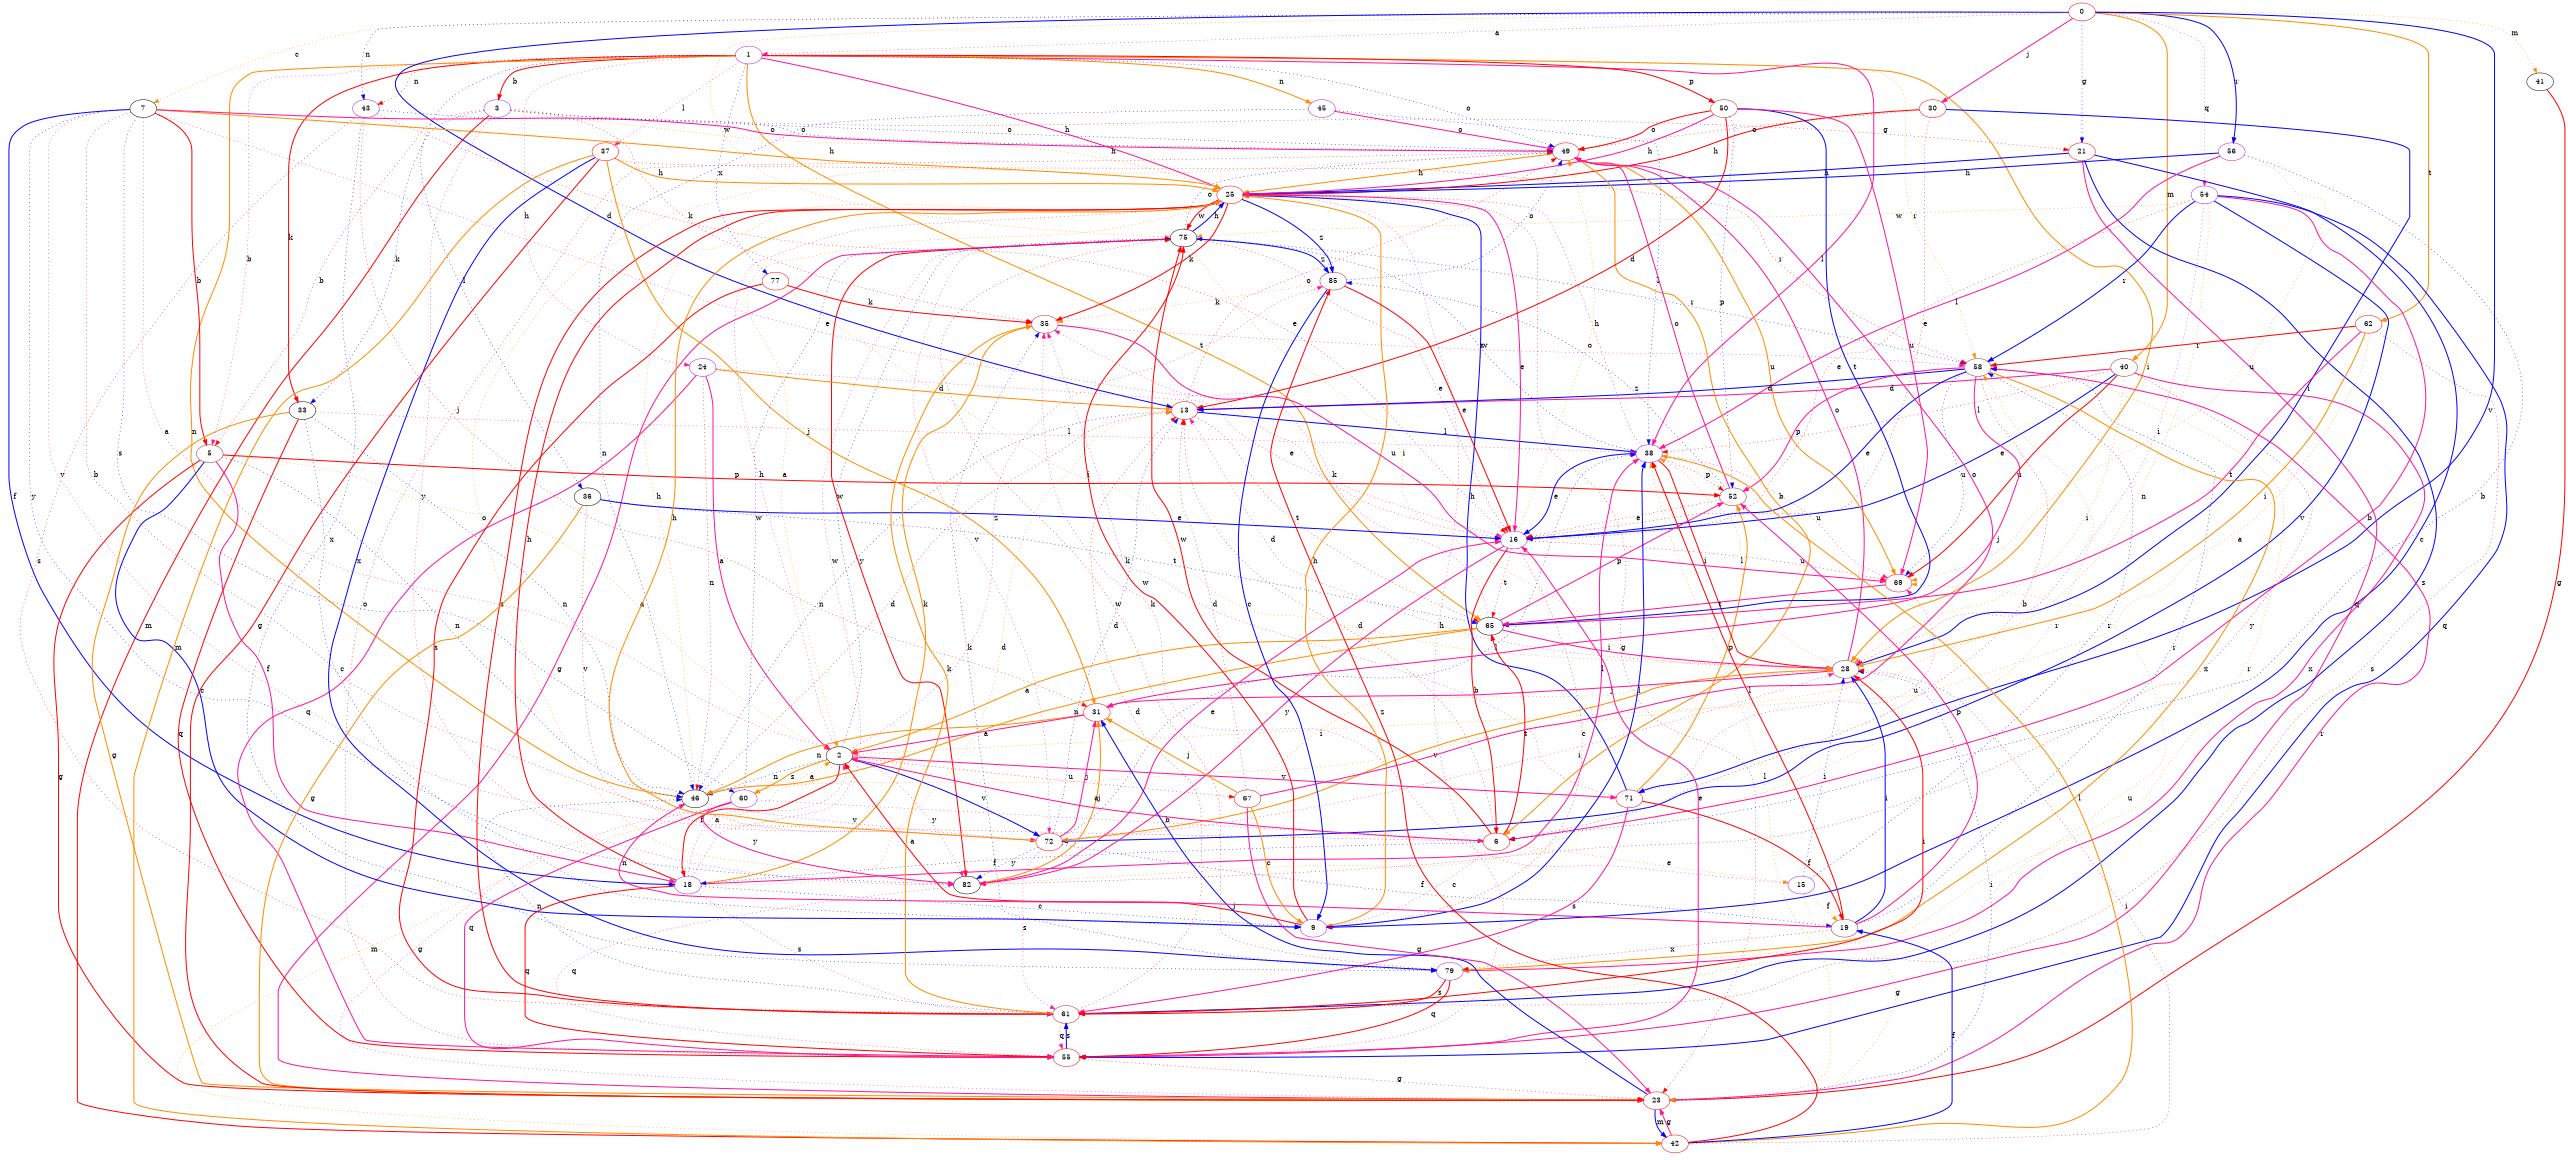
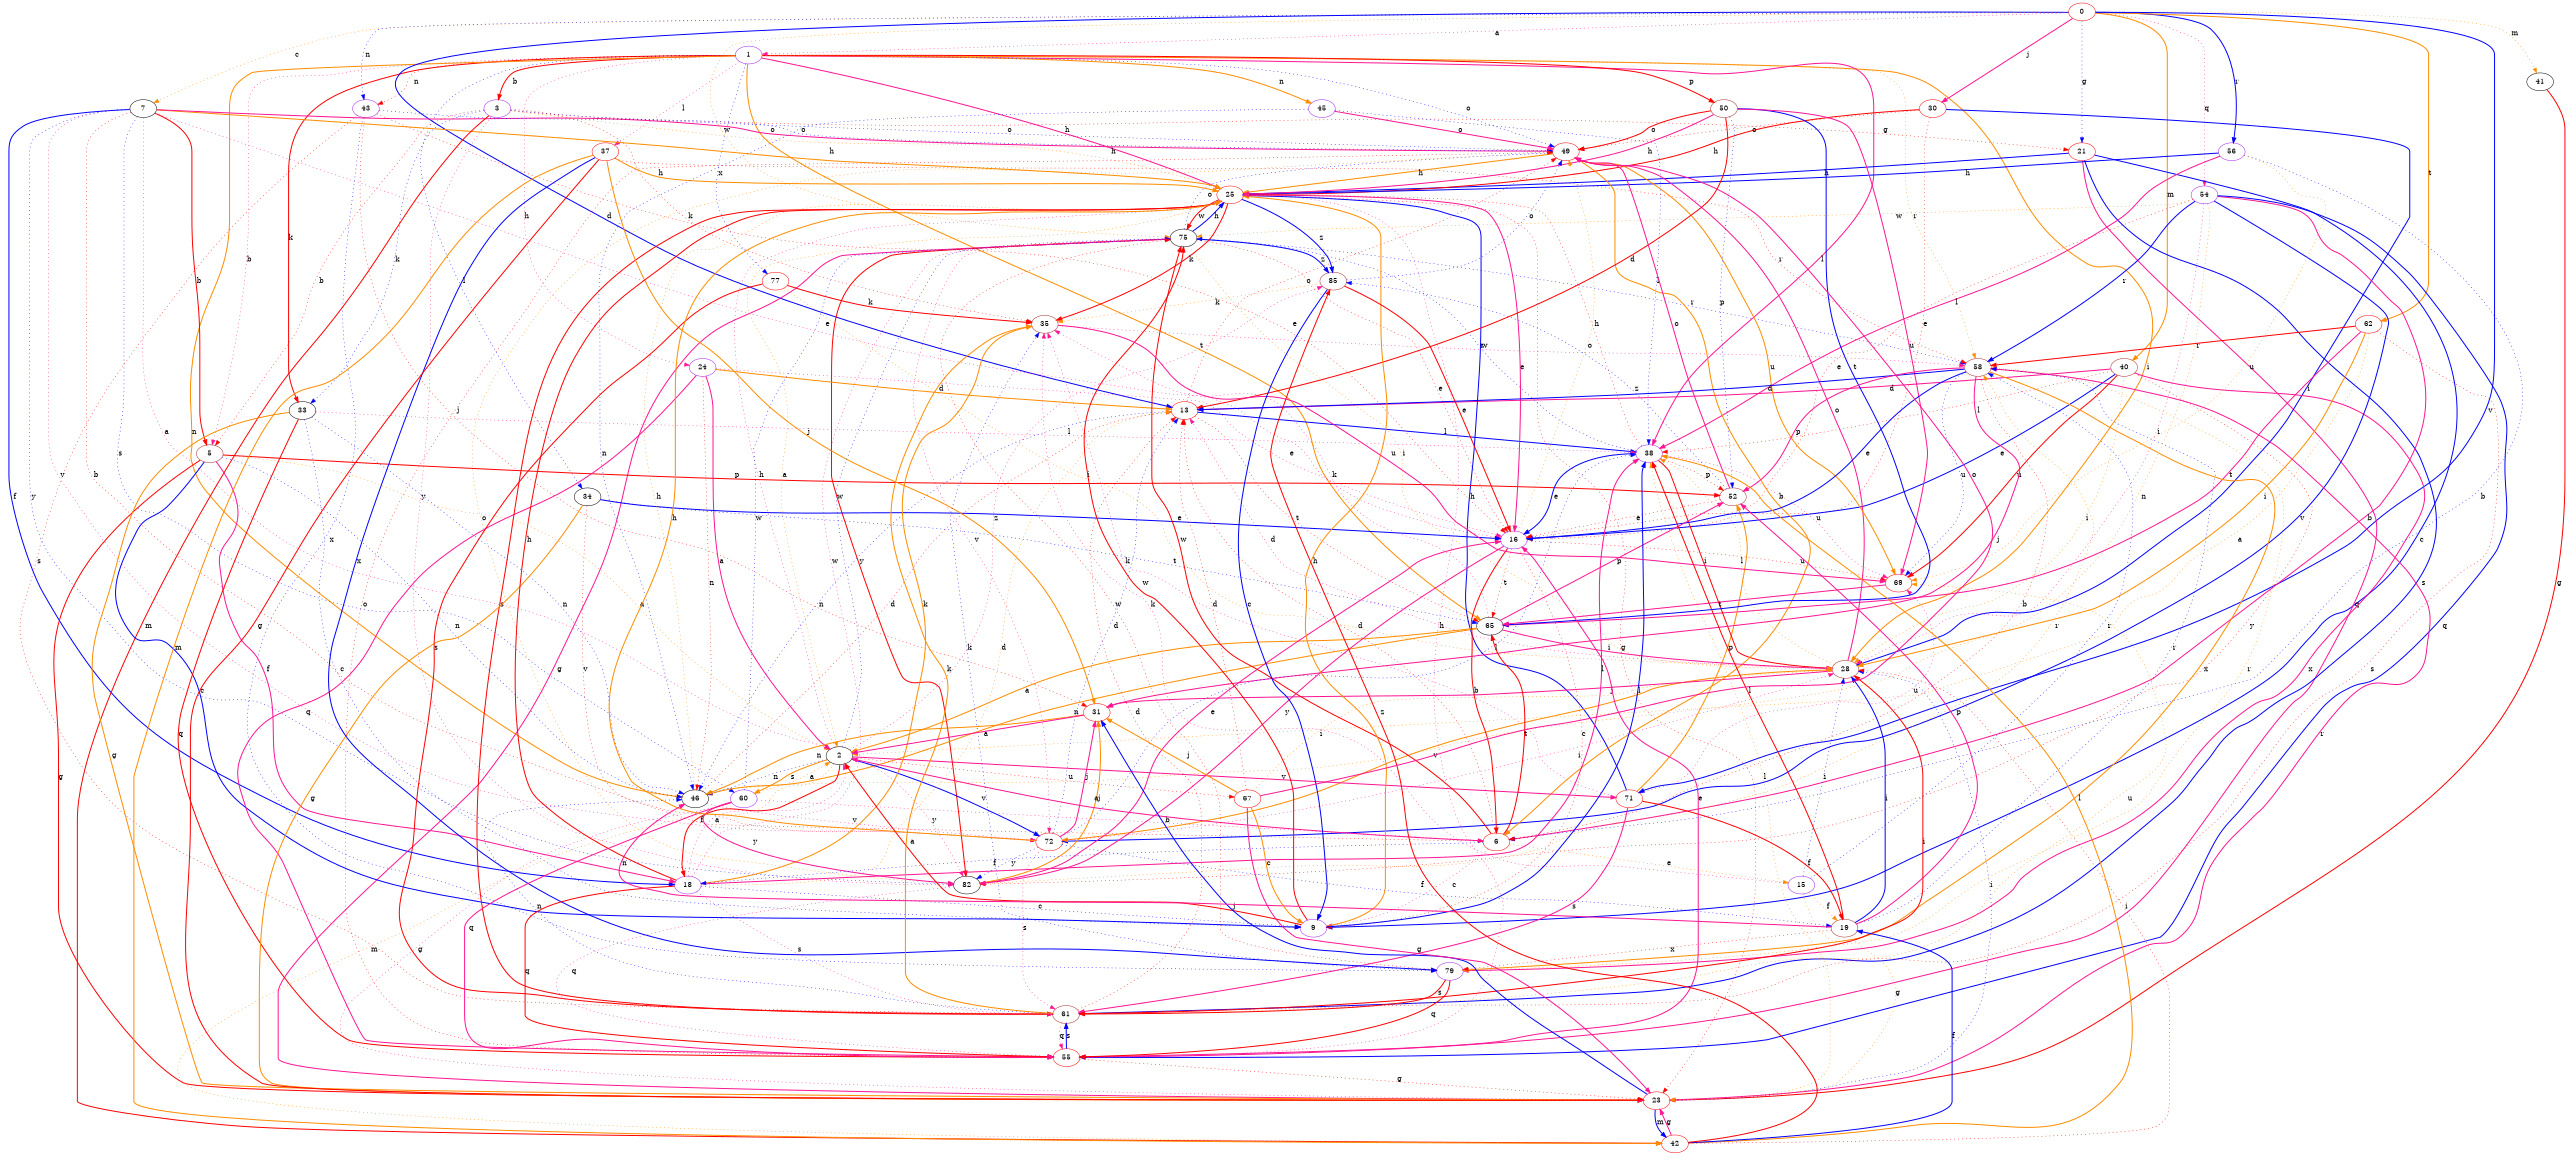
  strict digraph {
    node [color=red]
    edge [color=deeppink style=bold]
    1 [color=purple]
    0
    7 [color=black]
    13
    21
    30
    40 [color=brown]
    41 [color=black]
    43 [color=purple]
    54 [color=purple]
    56 [color=purple]
    62
    71
    75 [color=black]
    3 [color=purple]
    5 [color=brown]
    24 [color=purple]
    25
    28 [color=brown]
    33 [color=black]
-   36 [color=black]
+   36 [color=black label=34]
    37
    38 [color=purple]
    45 [color=purple]
    46 [color=black]
    49
    50 [color=brown]
    58 [color=brown]
    65 [color=black]
    77
    2 [color=black]
    18 [color=purple]
    60 [color=purple]
    72
    82 [color=black]
    6
    16 [color=purple]
    9 [color=purple]
    55
    61 [color=brown]
    69
    79 [color=purple]
    23
    31
    35 [color=brown]
    52 [color=brown]
    19 [color=brown]
    85 [color=brown]
    42
    67
    15 [color=purple]
    1 -> 43 [color=red label=n style=dotted]
    1 -> 3 [color=red label=b]
    1 -> 5 [label=b style=dotted]
    1 -> 24 [label=h style=dotted]
    1 -> 25 [label=h]
    1 -> 28 [color=darkorange label=i]
    1 -> 33 [color=red label=k]
    1 -> 36 [color=blue label=l style=dotted]
    1 -> 37 [label=l style=dotted]
    1 -> 38 [label=l]
    1 -> 45 [color=darkorange label=n]
    1 -> 46 [color=darkorange label=n]
    1 -> 49 [color=blue label=o style=dotted]
    1 -> 50 [color=red label=p]
    1 -> 58 [color=darkorange label=r style=dotted]
    1 -> 65 [color=darkorange label=t]
    1 -> 77 [color=blue label=x style=dotted]
    0 -> 1 [label=a style=dotted]
    0 -> 7 [color=darkorange label=c style=dotted]
    0 -> 13 [color=blue label=d]
    0 -> 21 [color=blue label=g style=dotted]
    0 -> 30 [label=j]
    0 -> 40 [color=darkorange label=m]
    0 -> 41 [color=darkorange label=m style=dotted]
    0 -> 43 [color=blue label=n style=dotted]
    0 -> 54 [label=q style=dotted]
    0 -> 56 [color=blue label=r]
    0 -> 62 [color=darkorange label=t]
    0 -> 71 [color=blue label=v]
    0 -> 75 [color=darkorange label=w style=dotted]
    7 -> 5 [color=red label=b]
    7 -> 25 [color=darkorange label=h]
    7 -> 49 [label=o]
    7 -> 2 [label=a style=dotted]
    7 -> 18 [color=blue label=f]
    7 -> 60 [color=blue label=s style=dotted]
    7 -> 72 [label=v style=dotted]
    7 -> 82 [color=blue label=y style=dotted]
    7 -> 6 [color=red label=b style=dotted]
    7 -> 16 [label=e style=dotted]
    13 -> 38 [color=blue label=l]
    13 -> 46 [color=blue label=n style=dotted]
    13 -> 49 [color=red label=o style=dotted]
    13 -> 65 [color=red label=t style=dotted]
    21 -> 25 [color=blue label=h]
    21 -> 9 [color=blue label=c]
    21 -> 55 [label=q]
    21 -> 61 [color=blue label=s]
    30 -> 25 [color=red label=h]
    30 -> 28 [color=blue label=i]
    30 -> 49 [color=red label=o style=dotted]
    30 -> 16 [color=red label=e style=dotted]
    40 -> 13 [label=d]
    40 -> 28 [color=darkorange label=i style=dotted]
    40 -> 38 [color=red label=l style=dotted]
    40 -> 82 [color=red label=y style=dotted]
    40 -> 16 [color=blue label=e]
    40 -> 69 [color=red label=u]
    40 -> 79 [label=x]
    41 -> 23 [color=red label=g]
    43 -> 49 [color=blue label=o style=dotted]
    43 -> 16 [color=red label=e style=dotted]
    43 -> 61 [color=red label=s style=dotted]
    43 -> 79 [color=blue label=x style=dotted]
    43 -> 31 [color=red label=j style=dotted]
    54 -> 75 [color=darkorange label=w style=dotted]
    54 -> 28 [label=i style=dotted]
    54 -> 46 [color=darkorange label=n style=dotted]
    54 -> 58 [color=blue label=r]
    54 -> 72 [color=blue label=v]
    54 -> 6 [label=b]
    54 -> 16 [color=red label=e style=dotted]
    54 -> 55 [color=blue label=q]
    56 -> 25 [color=blue label=h]
    56 -> 38 [label=l]
    56 -> 6 [color=blue label=b style=dotted]
    56 -> 69 [color=darkorange label=u style=dotted]
    62 -> 28 [color=darkorange label=i]
    62 -> 58 [color=red label=r]
    62 -> 65 [label=t]
    62 -> 2 [color=darkorange label=a style=dotted]
    62 -> 61 [color=red label=s style=dotted]
    71 -> 25 [color=blue label=h]
    71 -> 61 [label=s]
    71 -> 69 [label=u style=dotted]
    71 -> 35 [label=k style=dotted]
    71 -> 52 [color=darkorange label=p]
    71 -> 19 [color=red label=f]
    75 -> 25 [color=blue label=h]
    75 -> 28 [color=darkorange label=i style=dotted]
    75 -> 49 [color=blue label=o style=dotted]
    75 -> 58 [color=blue label=r style=dotted]
    75 -> 72 [label=v style=dotted]
    75 -> 82 [color=red label=y]
    75 -> 16 [color=red label=e style=dotted]
    75 -> 23 [label=g]
    75 -> 85 [color=blue label=z]
    3 -> 21 [color=red label=g style=dotted]
    3 -> 5 [color=red label=b style=dotted]
    3 -> 25 [color=darkorange label=h style=dotted]
    3 -> 33 [color=blue label=k style=dotted]
    3 -> 49 [color=blue label=o style=dotted]
    3 -> 82 [label=y style=dotted]
    3 -> 35 [color=red label=k style=dotted]
    3 -> 42 [color=red label=m]
    5 -> 46 [color=blue label=n style=dotted]
    5 -> 2 [color=darkorange label=a style=dotted]
    5 -> 18 [label=f]
    5 -> 9 [color=blue label=c]
    5 -> 23 [color=red label=g]
    5 -> 52 [color=red label=p]
    24 -> 13 [color=darkorange label=d]
    24 -> 46 [color=red label=n style=dotted]
    24 -> 2 [label=a]
    24 -> 16 [label=e style=dotted]
    24 -> 55 [label=q]
    25 -> 75 [color=red label=w]
    25 -> 2 [color=darkorange label=a style=dotted]
    25 -> 16 [label=e]
    25 -> 61 [color=red label=s]
    25 -> 23 [color=red label=g style=dotted]
    25 -> 35 [color=red label=k]
    25 -> 85 [color=blue label=z]
    28 -> 13 [label=d style=dotted]
    28 -> 38 [color=darkorange label=l style=dotted]
    28 -> 49 [label=o]
    28 -> 72 [color=darkorange label=v]
    28 -> 31 [label=j]
    33 -> 38 [label=l style=dotted]
    33 -> 46 [color=blue label=n style=dotted]
    33 -> 9 [color=blue label=c style=dotted]
    33 -> 55 [color=red label=q]
    33 -> 23 [color=darkorange label=g]
    36 -> 65 [color=blue label=t style=dotted]
    36 -> 72 [color=red label=v style=dotted]
    36 -> 16 [color=blue label=e]
    36 -> 23 [color=darkorange label=g]
    37 -> 25 [color=darkorange label=h]
    37 -> 58 [color=red label=r style=dotted]
    37 -> 79 [color=blue label=x]
    37 -> 23 [color=red label=g]
    37 -> 31 [color=darkorange label=j]
    37 -> 42 [color=darkorange label=m]
    38 -> 75 [color=blue label=w style=dotted]
    38 -> 25 [color=red label=h style=dotted]
    38 -> 28 [color=red label=i]
    38 -> 16 [color=blue label=e]
    38 -> 69 [label=u style=dotted]
    38 -> 52 [color=red label=p style=dotted]
    45 -> 38 [color=blue label=l style=dotted]
    45 -> 46 [color=blue label=n style=dotted]
    45 -> 49 [label=o]
    46 -> 13 [color=red label=d style=dotted]
    46 -> 25 [color=darkorange label=h style=dotted]
    46 -> 72 [label=v style=dotted]
    49 -> 25 [color=darkorange label=h]
    49 -> 6 [color=darkorange label=b]
    49 -> 69 [color=darkorange label=u]
    50 -> 13 [color=red label=d]
    50 -> 25 [label=h]
    50 -> 49 [color=red label=o]
    50 -> 65 [color=blue label=t]
    50 -> 69 [label=u]
    50 -> 52 [color=blue label=p style=dotted]
    58 -> 13 [color=blue label=d]
    58 -> 6 [color=red label=b style=dotted]
    58 -> 16 [color=blue label=e]
    58 -> 69 [color=blue label=u style=dotted]
    58 -> 79 [color=darkorange label=x]
    58 -> 31 [label=j]
    58 -> 52 [label=p]
    65 -> 28 [label=i]
    65 -> 46 [color=darkorange label=n]
    65 -> 2 [color=darkorange label=a]
    65 -> 35 [label=k style=dotted]
    65 -> 52 [label=p]
    77 -> 28 [color=darkorange label=i style=dotted]
    77 -> 61 [color=red label=s]
    77 -> 35 [color=red label=k]
    2 -> 71 [label=v]
    2 -> 75 [color=blue label=w style=dotted]
    2 -> 25 [label=h style=dotted]
    2 -> 46 [color=blue label=n style=dotted]
    2 -> 18 [color=red label=f]
    2 -> 60 [color=darkorange label=s]
    2 -> 72 [color=blue label=v]
    2 -> 82 [label=y style=dotted]
    2 -> 85 [label=z style=dotted]
    2 -> 42 [color=darkorange label=m style=dotted]
    2 -> 67 [color=red label=u style=dotted]
    18 -> 13 [color=darkorange label=d style=dotted]
    18 -> 75 [label=w style=dotted]
    18 -> 25 [color=red label=h]
    18 -> 38 [label=l]
    18 -> 2 [label=a style=dotted]
    18 -> 9 [color=blue label=c style=dotted]
    18 -> 55 [color=red label=q]
    18 -> 61 [label=s style=dotted]
    18 -> 35 [color=darkorange label=k]
    60 -> 75 [color=blue label=w style=dotted]
    60 -> 2 [color=darkorange label=a style=dotted]
    60 -> 82 [label=y]
    60 -> 6 [label=b style=dotted]
    60 -> 55 [label=q]
    60 -> 23 [label=g style=dotted]
    72 -> 13 [color=blue label=d style=dotted]
    72 -> 25 [color=darkorange label=h]
    72 -> 28 [label=i style=dotted]
    72 -> 38 [color=blue label=l style=dotted]
    72 -> 82 [color=blue label=y style=dotted]
    72 -> 61 [label=s style=dotted]
    72 -> 31 [label=j]
    72 -> 19 [color=blue label=f style=dotted]
    82 -> 49 [color=darkorange label=o style=dotted]
    82 -> 58 [color=darkorange label=r style=dotted]
    82 -> 16 [label=e]
    82 -> 55 [label=q style=dotted]
    82 -> 31 [color=darkorange label=j]
    6 -> 13 [color=red label=d style=dotted]
    6 -> 75 [color=red label=w]
    6 -> 65 [color=red label=t]
    6 -> 2 [label=a]
    6 -> 18 [color=blue label=f style=dotted]
    6 -> 9 [label=c style=dotted]
    6 -> 15 [color=darkorange label=e style=dotted]
    16 -> 49 [color=darkorange label=o style=dotted]
    16 -> 65 [color=red label=t style=dotted]
    16 -> 82 [label=y]
    16 -> 6 [color=red label=b]
    16 -> 9 [color=red label=c style=dotted]
    16 -> 69 [color=red label=u style=dotted]
    9 -> 75 [color=red label=w]
    9 -> 25 [color=darkorange label=h]
    9 -> 38 [color=blue label=l]
    9 -> 2 [color=red label=a]
    55 -> 25 [label=h style=dotted]
    55 -> 49 [color=red label=o style=dotted]
    55 -> 16 [label=e]
    55 -> 61 [color=blue label=s]
    55 -> 23 [color=red label=g style=dotted]
    61 -> 13 [color=red label=d style=dotted]
    61 -> 28 [color=red label=i]
    61 -> 46 [color=blue label=n style=dotted]
    61 -> 55 [label=q style=dotted]
    61 -> 69 [color=darkorange label=u style=dotted]
    61 -> 35 [color=darkorange label=k]
    69 -> 65 [label=t]
    79 -> 75 [color=red label=w style=dotted]
    79 -> 58 [color=darkorange label=r style=dotted]
    79 -> 55 [color=red label=q]
    79 -> 61 [color=red label=s]
    79 -> 35 [color=blue label=k style=dotted]
    23 -> 28 [color=blue label=i style=dotted]
    23 -> 38 [color=darkorange label=l style=dotted]
    23 -> 58 [label=r]
    23 -> 31 [color=blue label=j]
    23 -> 42 [color=blue label=m]
    31 -> 46 [color=darkorange label=n]
    31 -> 2 [label=a]
    35 -> 58 [label=r style=dotted]
    35 -> 69 [label=u]
    52 -> 49 [label=o]
    52 -> 16 [color=red label=e style=dotted]
    52 -> 85 [color=blue label=z style=dotted]
    19 -> 28 [color=blue label=i]
    19 -> 38 [color=red label=l]
    19 -> 46 [label=n]
    19 -> 58 [color=blue label=r style=dotted]
    19 -> 79 [color=red label=x style=dotted]
    19 -> 52 [label=p]
    85 -> 49 [color=blue label=o style=dotted]
    85 -> 16 [color=red label=e]
    85 -> 9 [color=blue label=c]
    85 -> 35 [color=darkorange label=k style=dotted]
    42 -> 28 [color=red label=i style=dotted]
    42 -> 38 [color=darkorange label=l]
    42 -> 23 [label=g]
    42 -> 19 [color=blue label=f]
    42 -> 85 [color=red label=z]
    67 -> 13 [color=red label=d style=dotted]
    67 -> 28 [color=darkorange label=i style=dotted]
    67 -> 49 [label=o]
    67 -> 9 [color=darkorange label=c]
    67 -> 23 [label=g]
    67 -> 31 [color=darkorange label=j]
    15 -> 28 [color=blue label=i style=dotted]
    15 -> 58 [color=blue label=r style=dotted]
    15 -> 23 [color=darkorange label=g style=dotted]
    15 -> 35 [label=k style=dotted]
    15 -> 19 [color=darkorange label=f style=dotted]
  }
